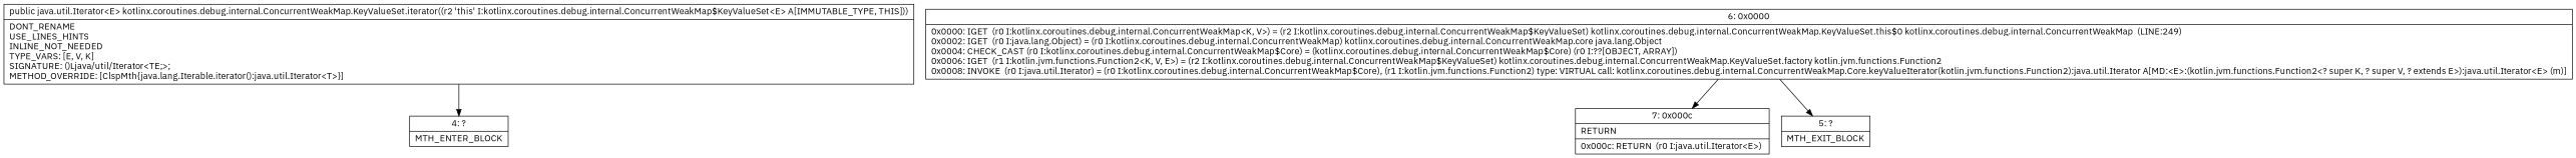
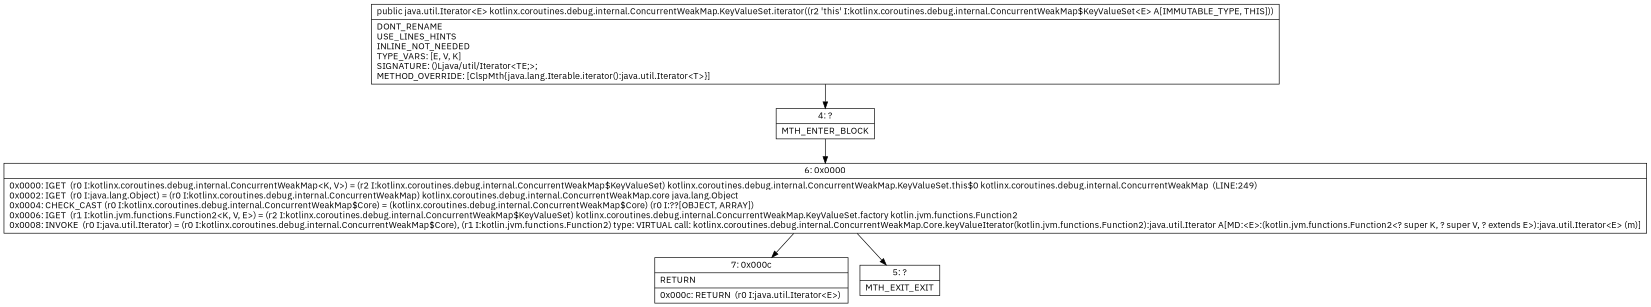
  digraph {
    fontname="IBM Plex Sans"
    node [fontname="IBM Plex Sans" shape=record]
    edge [fontname="IBM Plex Sans"]
    n1 [label="{4\:\ ?|MTH_ENTER_BLOCK\l}"]
    n2 [label="{6\:\ 0x0000|0x0000: IGET  (r0 I:kotlinx.coroutines.debug.internal.ConcurrentWeakMap\<K, V\>) = (r2 I:kotlinx.coroutines.debug.internal.ConcurrentWeakMap$KeyValueSet) kotlinx.coroutines.debug.internal.ConcurrentWeakMap.KeyValueSet.this$0 kotlinx.coroutines.debug.internal.ConcurrentWeakMap  (LINE:249)\l0x0002: IGET  (r0 I:java.lang.Object) = (r0 I:kotlinx.coroutines.debug.internal.ConcurrentWeakMap) kotlinx.coroutines.debug.internal.ConcurrentWeakMap.core java.lang.Object \l0x0004: CHECK_CAST (r0 I:kotlinx.coroutines.debug.internal.ConcurrentWeakMap$Core) = (kotlinx.coroutines.debug.internal.ConcurrentWeakMap$Core) (r0 I:??[OBJECT, ARRAY]) \l0x0006: IGET  (r1 I:kotlin.jvm.functions.Function2\<K, V, E\>) = (r2 I:kotlinx.coroutines.debug.internal.ConcurrentWeakMap$KeyValueSet) kotlinx.coroutines.debug.internal.ConcurrentWeakMap.KeyValueSet.factory kotlin.jvm.functions.Function2 \l0x0008: INVOKE  (r0 I:java.util.Iterator) = (r0 I:kotlinx.coroutines.debug.internal.ConcurrentWeakMap$Core), (r1 I:kotlin.jvm.functions.Function2) type: VIRTUAL call: kotlinx.coroutines.debug.internal.ConcurrentWeakMap.Core.keyValueIterator(kotlin.jvm.functions.Function2):java.util.Iterator A[MD:\<E\>:(kotlin.jvm.functions.Function2\<? super K, ? super V, ? extends E\>):java.util.Iterator\<E\> (m)]\l}"]
    n3 [label="{7\:\ 0x000c|RETURN\l|0x000c: RETURN  (r0 I:java.util.Iterator\<E\>) \l}"]
-   n4 [label="{5\:\ ?|MTH_EXIT_BLOCK\l}"]
+   n4 [label="{5\:\ ?|MTH_EXIT_EXIT\l}"]
    n5 [label="{public java.util.Iterator\<E\> kotlinx.coroutines.debug.internal.ConcurrentWeakMap.KeyValueSet.iterator((r2 'this' I:kotlinx.coroutines.debug.internal.ConcurrentWeakMap$KeyValueSet\<E\> A[IMMUTABLE_TYPE, THIS]))  | DONT_RENAME\lUSE_LINES_HINTS\lINLINE_NOT_NEEDED\lTYPE_VARS: [E, V, K]\lSIGNATURE: ()Ljava\/util\/Iterator\<TE;\>;\lMETHOD_OVERRIDE: [ClspMth\{java.lang.Iterable.iterator():java.util.Iterator\<T\>\}]\l}"]
+   n1 -> n2
    n2 -> n3
    n2 -> n4
    n5 -> n1
  }
